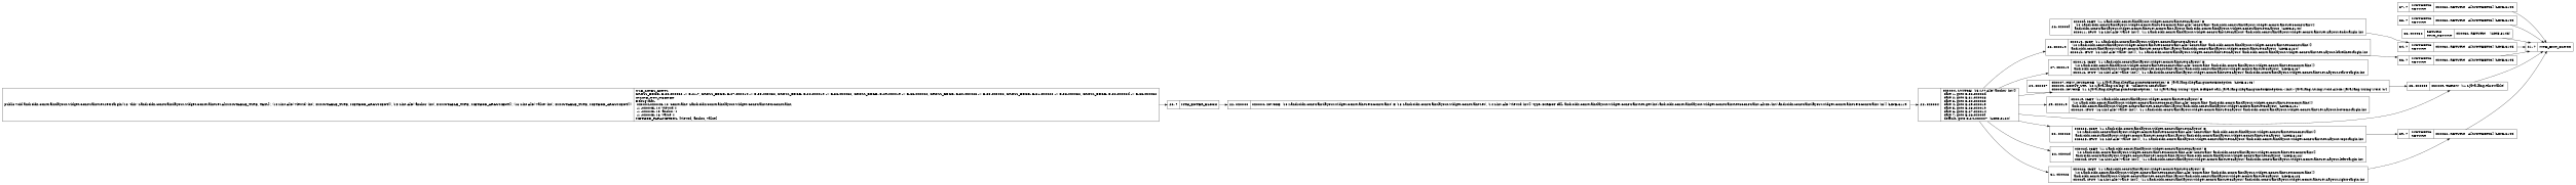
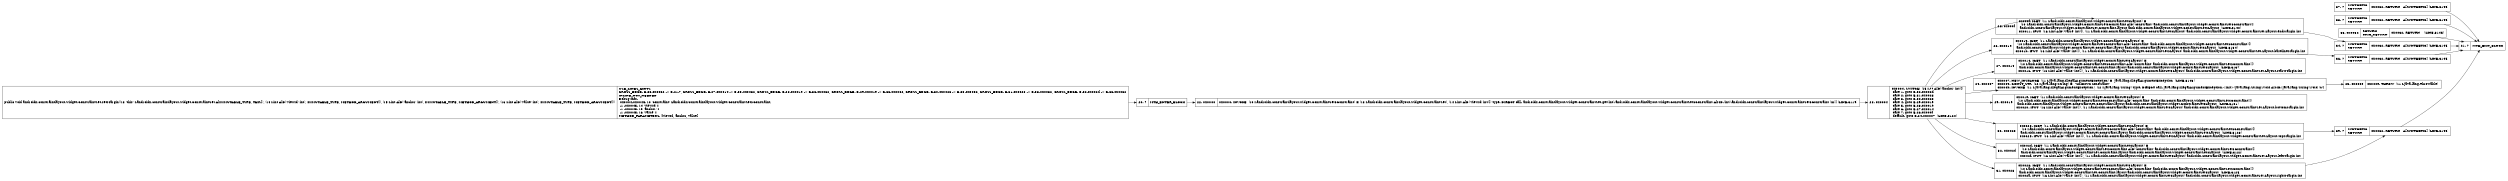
  digraph {
    rankdir=LR
    node [shape=record]
    n1 [label="{20\:\ ?|MTH_ENTER_BLOCK\l}"]
    n2 [label="{22\:\ 0x0000|0x0000: INVOKE  (r0 I:androidx.constraintlayout.widget.ConstraintSet$Constraint) = (r3 I:androidx.constraintlayout.widget.ConstraintSet), (r4 I:int A[D('viewId' int)]) type: DIRECT call: androidx.constraintlayout.widget.ConstraintSet.get(int):androidx.constraintlayout.widget.ConstraintSet$Constraint A[MD:(int):androidx.constraintlayout.widget.ConstraintSet$Constraint (m)] (LINE:3119)\l}"]
    n3 [label="{23\:\ 0x0004|0x0004: SWITCH  (r5 I:?? A[D('anchor' int)])\l case 1: goto B:32:0x002d\l case 2: goto B:31:0x0028\l case 3: goto B:30:0x0023\l case 4: goto B:29:0x001e\l case 5: goto B:28:0x0019\l case 6: goto B:27:0x0014\l case 7: goto B:26:0x000f\l default: goto B:24:0x0007  (LINE:3120)\l}"]
    n4 [label="{24\:\ 0x0007|0x0007: NEW_INSTANCE  (r1 I:java.lang.IllegalArgumentException) =  java.lang.IllegalArgumentException  (LINE:3143)\l0x0009: CONST_STR  (r2 I:java.lang.String) =  \"unknown constraint\" \l0x000b: INVOKE  (r1 I:java.lang.IllegalArgumentException), (r2 I:java.lang.String) type: DIRECT call: java.lang.IllegalArgumentException.\<init\>(java.lang.String):void A[MD:(java.lang.String):void (c)]\l}"]
    n5 [label="{26\:\ 0x000f|0x000f: IGET  (r1 I:androidx.constraintlayout.widget.ConstraintSet$Layout) = \l  (r0 I:androidx.constraintlayout.widget.ConstraintSet$Constraint A[D('constraint' androidx.constraintlayout.widget.ConstraintSet$Constraint)])\l androidx.constraintlayout.widget.ConstraintSet.Constraint.layout androidx.constraintlayout.widget.ConstraintSet$Layout  (LINE:3140)\l0x0011: IPUT  (r6 I:int A[D('value' int)]), (r1 I:androidx.constraintlayout.widget.ConstraintSet$Layout) androidx.constraintlayout.widget.ConstraintSet.Layout.endMargin int \l}"]
    n6 [label="{27\:\ 0x0014|0x0014: IGET  (r1 I:androidx.constraintlayout.widget.ConstraintSet$Layout) = \l  (r0 I:androidx.constraintlayout.widget.ConstraintSet$Constraint A[D('constraint' androidx.constraintlayout.widget.ConstraintSet$Constraint)])\l androidx.constraintlayout.widget.ConstraintSet.Constraint.layout androidx.constraintlayout.widget.ConstraintSet$Layout  (LINE:3137)\l0x0016: IPUT  (r6 I:int A[D('value' int)]), (r1 I:androidx.constraintlayout.widget.ConstraintSet$Layout) androidx.constraintlayout.widget.ConstraintSet.Layout.startMargin int \l}"]
    n7 [label="{28\:\ 0x0019|0x0019: IGET  (r1 I:androidx.constraintlayout.widget.ConstraintSet$Layout) = \l  (r0 I:androidx.constraintlayout.widget.ConstraintSet$Constraint A[D('constraint' androidx.constraintlayout.widget.ConstraintSet$Constraint)])\l androidx.constraintlayout.widget.ConstraintSet.Constraint.layout androidx.constraintlayout.widget.ConstraintSet$Layout  (LINE:3134)\l0x001b: IPUT  (r6 I:int A[D('value' int)]), (r1 I:androidx.constraintlayout.widget.ConstraintSet$Layout) androidx.constraintlayout.widget.ConstraintSet.Layout.baselineMargin int \l}"]
    n8 [label="{29\:\ 0x001e|0x001e: IGET  (r1 I:androidx.constraintlayout.widget.ConstraintSet$Layout) = \l  (r0 I:androidx.constraintlayout.widget.ConstraintSet$Constraint A[D('constraint' androidx.constraintlayout.widget.ConstraintSet$Constraint)])\l androidx.constraintlayout.widget.ConstraintSet.Constraint.layout androidx.constraintlayout.widget.ConstraintSet$Layout  (LINE:3131)\l0x0020: IPUT  (r6 I:int A[D('value' int)]), (r1 I:androidx.constraintlayout.widget.ConstraintSet$Layout) androidx.constraintlayout.widget.ConstraintSet.Layout.bottomMargin int \l}"]
    n9 [label="{30\:\ 0x0023|0x0023: IGET  (r1 I:androidx.constraintlayout.widget.ConstraintSet$Layout) = \l  (r0 I:androidx.constraintlayout.widget.ConstraintSet$Constraint A[D('constraint' androidx.constraintlayout.widget.ConstraintSet$Constraint)])\l androidx.constraintlayout.widget.ConstraintSet.Constraint.layout androidx.constraintlayout.widget.ConstraintSet$Layout  (LINE:3128)\l0x0025: IPUT  (r6 I:int A[D('value' int)]), (r1 I:androidx.constraintlayout.widget.ConstraintSet$Layout) androidx.constraintlayout.widget.ConstraintSet.Layout.topMargin int \l}"]
    n10 [label="{31\:\ 0x0028|0x0028: IGET  (r1 I:androidx.constraintlayout.widget.ConstraintSet$Layout) = \l  (r0 I:androidx.constraintlayout.widget.ConstraintSet$Constraint A[D('constraint' androidx.constraintlayout.widget.ConstraintSet$Constraint)])\l androidx.constraintlayout.widget.ConstraintSet.Constraint.layout androidx.constraintlayout.widget.ConstraintSet$Layout  (LINE:3125)\l0x002a: IPUT  (r6 I:int A[D('value' int)]), (r1 I:androidx.constraintlayout.widget.ConstraintSet$Layout) androidx.constraintlayout.widget.ConstraintSet.Layout.rightMargin int \l}"]
    n11 [label="{32\:\ 0x002d|0x002d: IGET  (r1 I:androidx.constraintlayout.widget.ConstraintSet$Layout) = \l  (r0 I:androidx.constraintlayout.widget.ConstraintSet$Constraint A[D('constraint' androidx.constraintlayout.widget.ConstraintSet$Constraint)])\l androidx.constraintlayout.widget.ConstraintSet.Constraint.layout androidx.constraintlayout.widget.ConstraintSet$Layout  (LINE:3122)\l0x002f: IPUT  (r6 I:int A[D('value' int)]), (r1 I:androidx.constraintlayout.widget.ConstraintSet$Layout) androidx.constraintlayout.widget.ConstraintSet.Layout.leftMargin int \l}"]
    n12 [label="{25\:\ 0x000e|0x000e: THROW  (r1 I:java.lang.Throwable) \l}"]
    n13 [label="{34\:\ ?|SYNTHETIC\lRETURN\l|0x0032: RETURN   A[SYNTHETIC] (LINE:3145)\l}"]
    n14 [label="{36\:\ ?|SYNTHETIC\lRETURN\l|0x0032: RETURN   A[SYNTHETIC] (LINE:3145)\l}"]
    n15 [label="{39\:\ ?|SYNTHETIC\lRETURN\l|0x0032: RETURN   A[SYNTHETIC] (LINE:3145)\l}"]
    n16 [label="{21\:\ ?|MTH_EXIT_BLOCK\l}"]
    n17 [label="{37\:\ ?|SYNTHETIC\lRETURN\l|0x0032: RETURN   A[SYNTHETIC] (LINE:3145)\l}"]
    n18 [label="{38\:\ ?|SYNTHETIC\lRETURN\l|0x0032: RETURN   A[SYNTHETIC] (LINE:3145)\l}"]
    n19 [label="{33\:\ 0x0032|RETURN\lORIG_RETURN\l|0x0032: RETURN    (LINE:3145)\l}"]
    n20 [label="{public void androidx.constraintlayout.widget.ConstraintSet.setMargin((r3 'this' I:androidx.constraintlayout.widget.ConstraintSet A[IMMUTABLE_TYPE, THIS]), (r4 I:int A[D('viewId' int), IMMUTABLE_TYPE, METHOD_ARGUMENT]), (r5 I:int A[D('anchor' int), IMMUTABLE_TYPE, METHOD_ARGUMENT]), (r6 I:int A[D('value' int), IMMUTABLE_TYPE, METHOD_ARGUMENT]))  | USE_LINES_HINTS\lCROSS_EDGE: B:33:0x0032 \-\> B:21:?, CROSS_EDGE: B:27:0x0014 \-\> B:33:0x0032, CROSS_EDGE: B:28:0x0019 \-\> B:33:0x0032, CROSS_EDGE: B:29:0x001e \-\> B:33:0x0032, CROSS_EDGE: B:30:0x0023 \-\> B:33:0x0032, CROSS_EDGE: B:31:0x0028 \-\> B:33:0x0032, CROSS_EDGE: B:32:0x002d \-\> B:33:0x0032\lINLINE_NOT_NEEDED\lDebug Info:\l  0x0004\-0x0045: r0 'constraint' Landroidx\/constraintlayout\/widget\/ConstraintSet$Constraint;\l  \-1 \-0x0045: r4 'viewId' I\l  \-1 \-0x0045: r5 'anchor' I\l  \-1 \-0x0045: r6 'value' I\lMETHOD_PARAMETERS: [viewId, anchor, value]\l}"]
    n1 -> n2
    n2 -> n3
    n3 -> n4
-   n3 -> n12
+   n3 -> n5
    n3 -> n6
    n3 -> n7
    n3 -> n8
    n3 -> n9
    n3 -> n10
    n3 -> n11
    n4 -> n12
    n5 -> n13
    n7 -> n14
    n9 -> n15
    n10 -> n15
-   n12 -> n16
    n13 -> n16
    n14 -> n16
    n15 -> n16
    n17 -> n16
    n18 -> n16
    n19 -> n16
    n20 -> n1
  }
